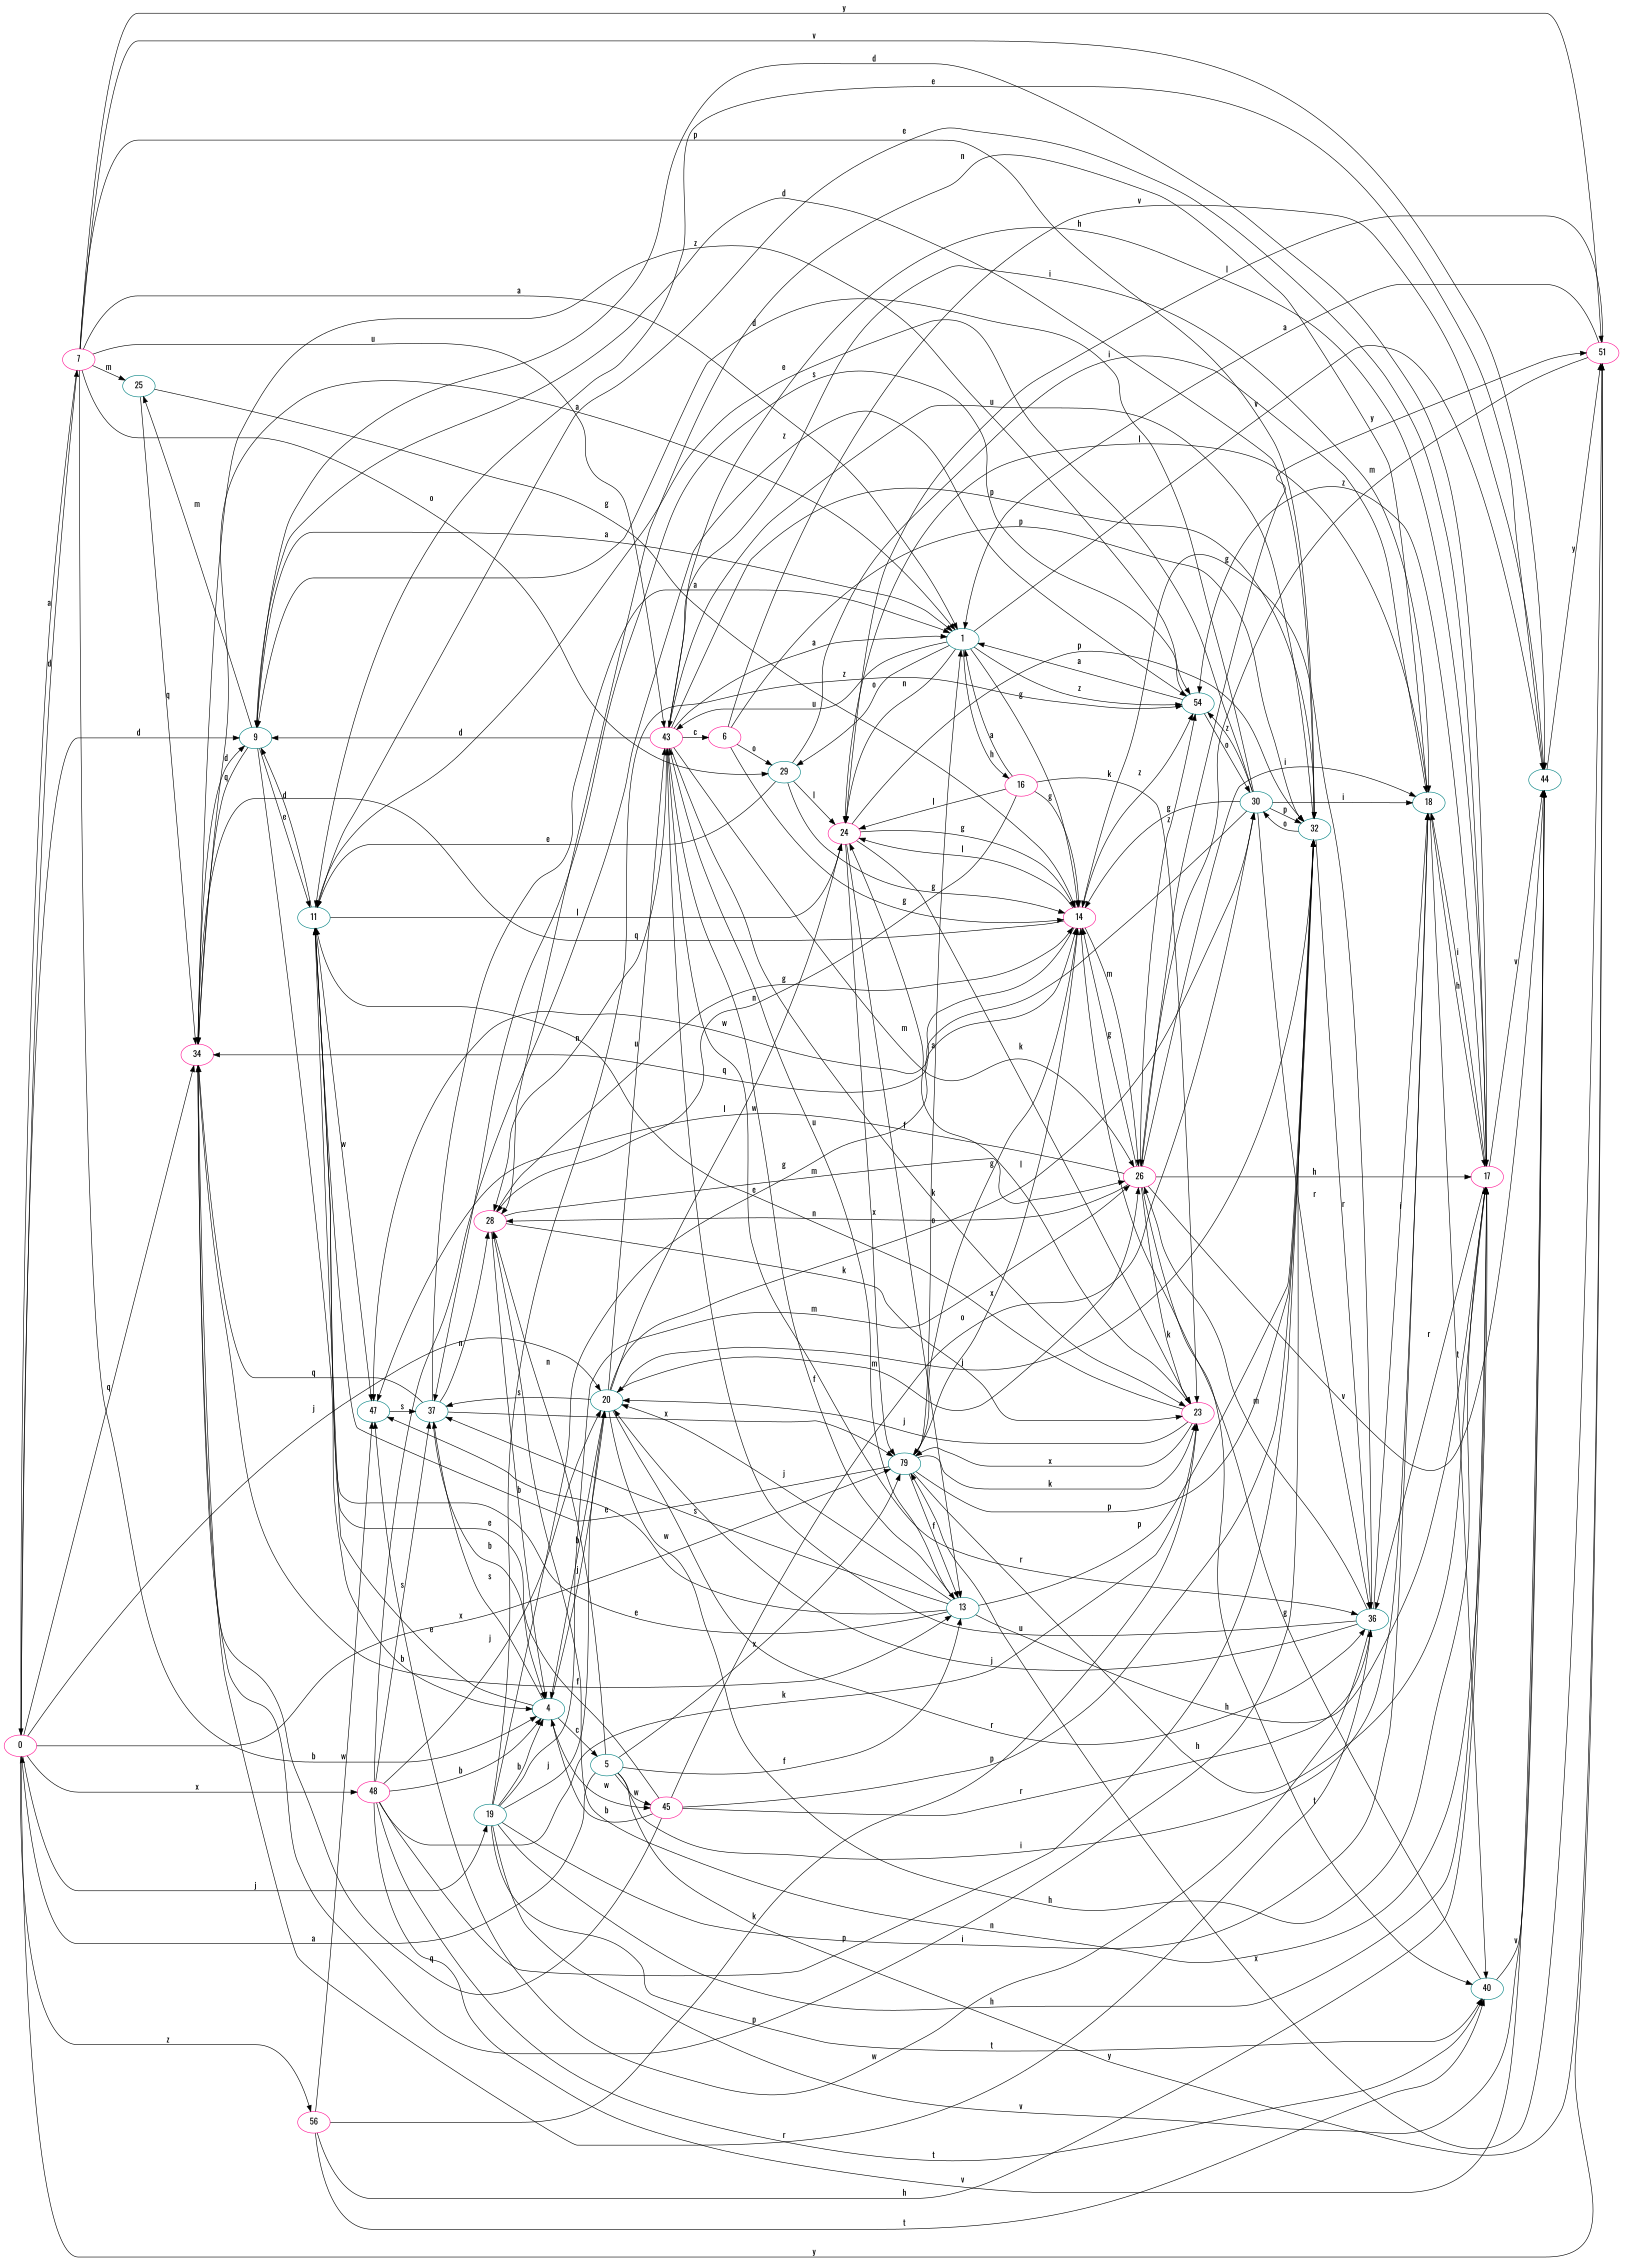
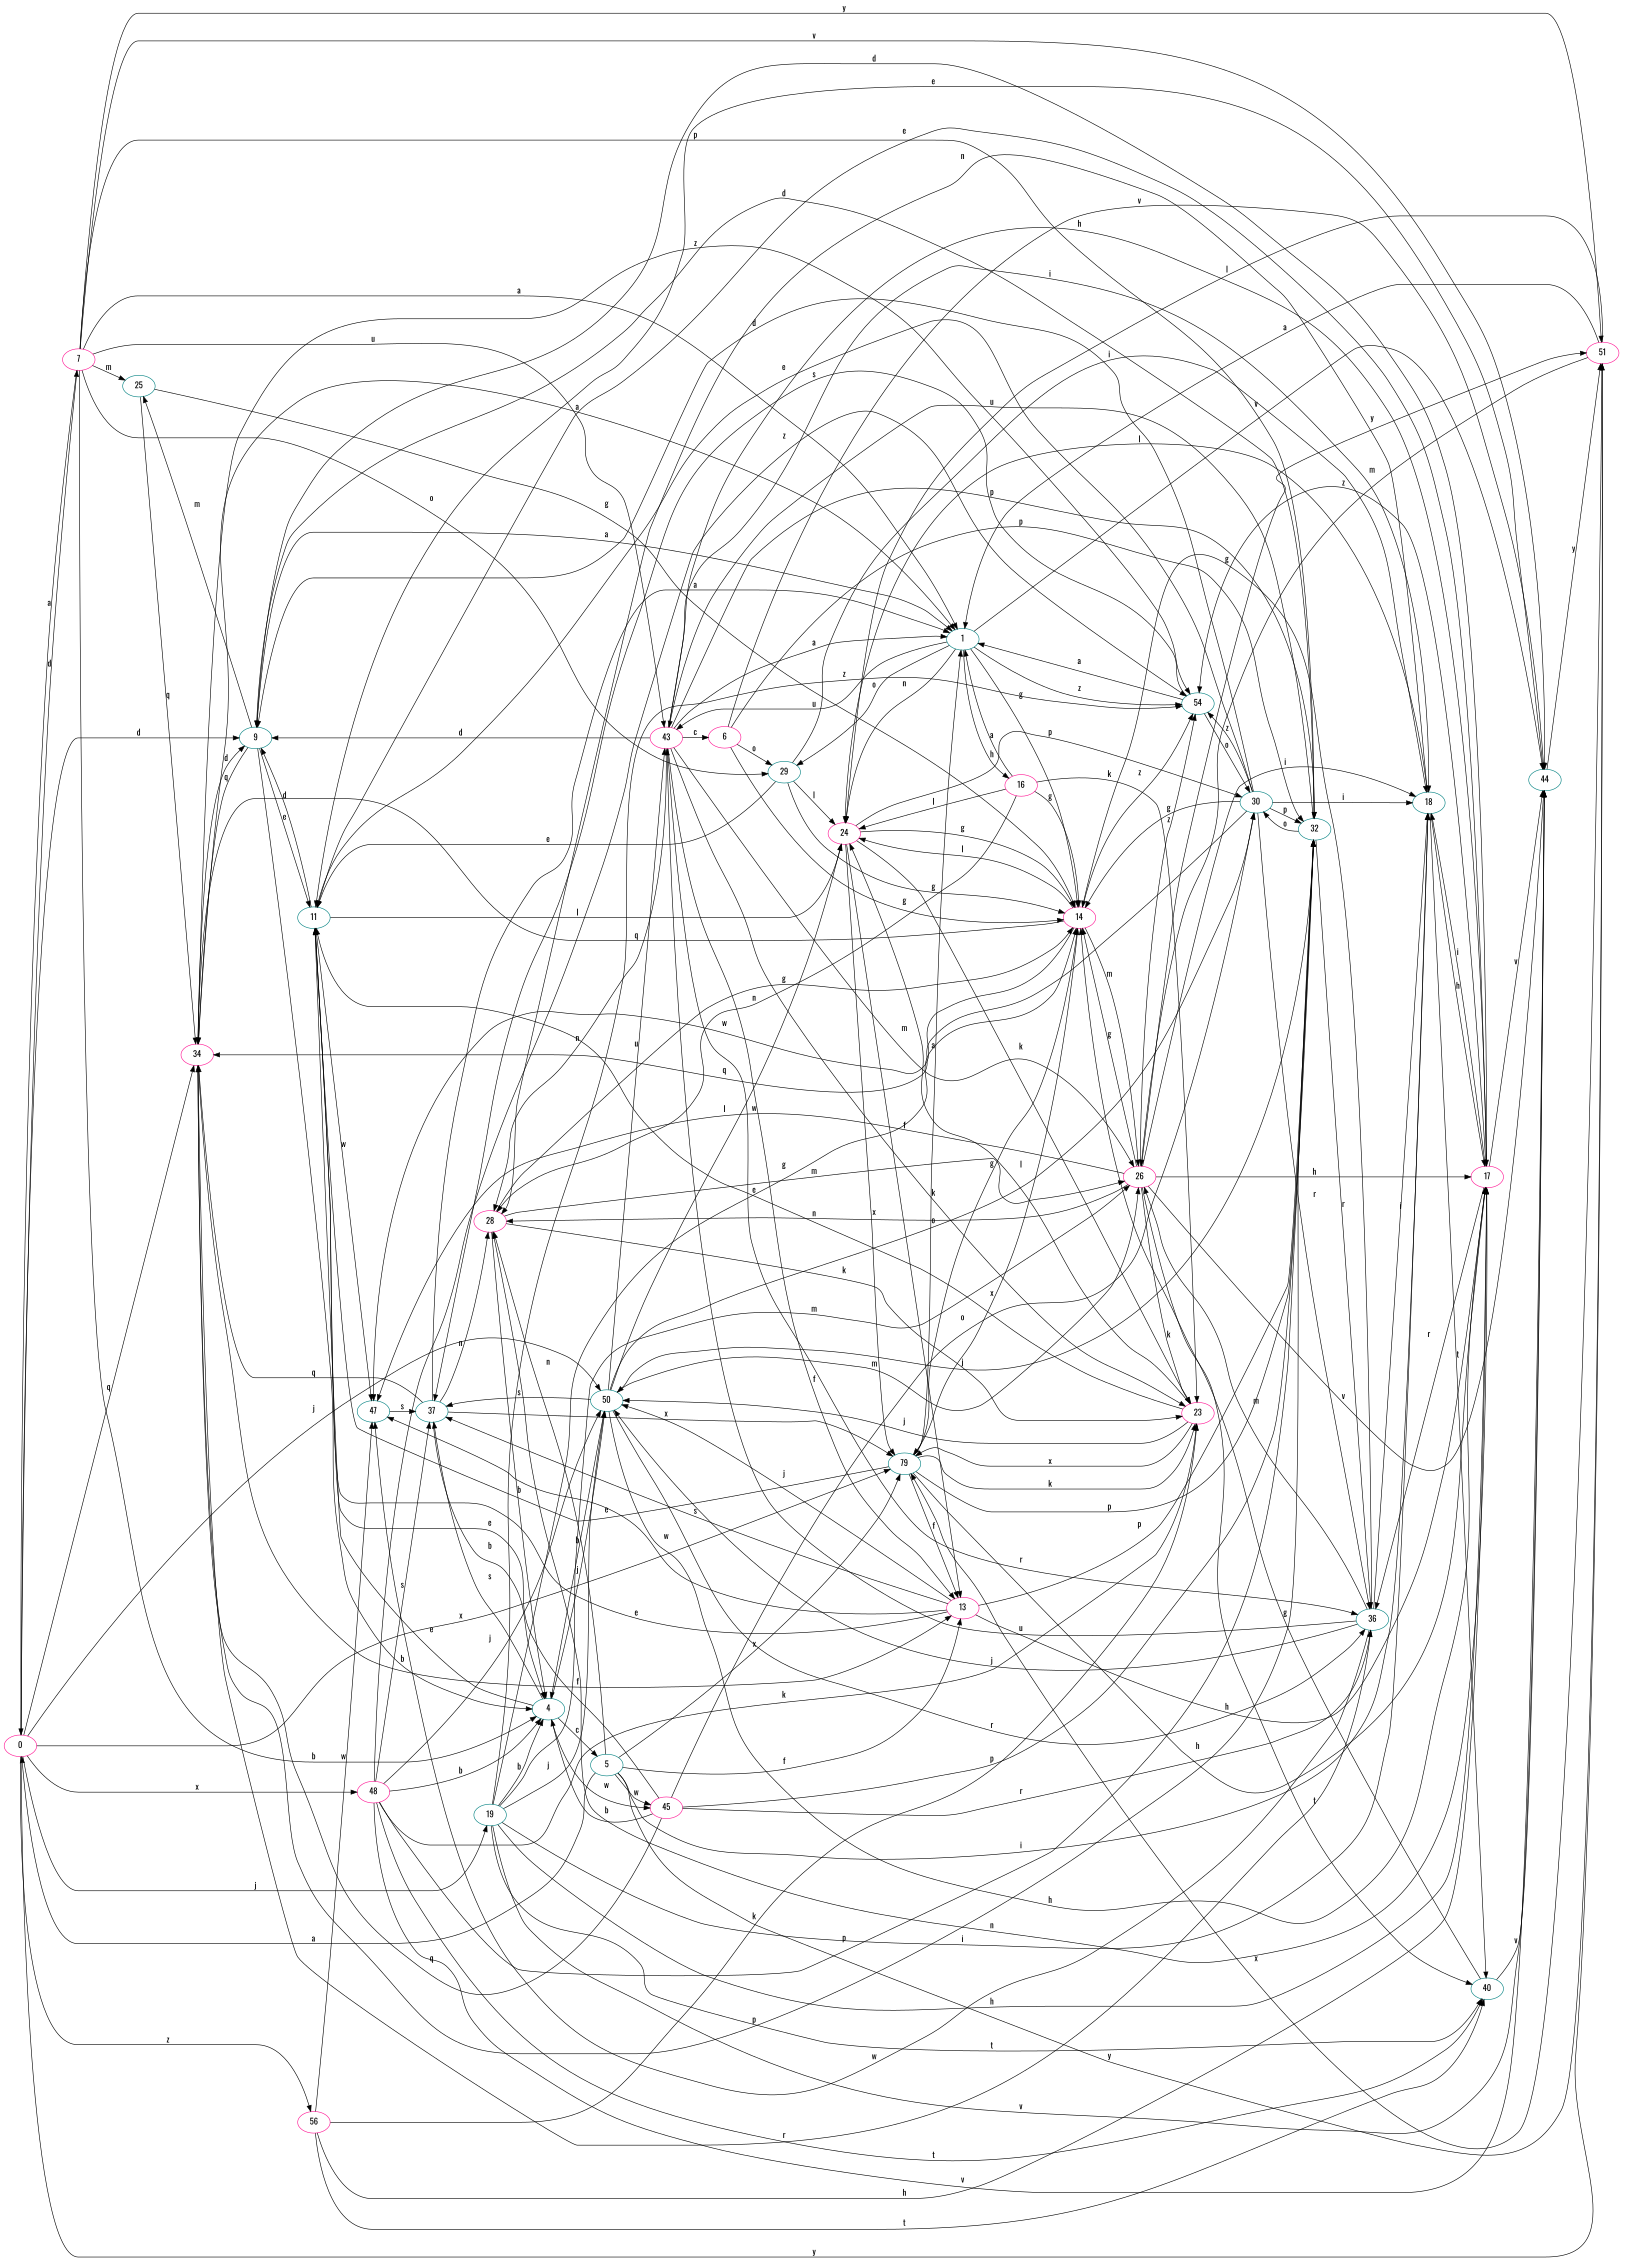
  strict digraph {
    fontname=Oswald
    rankdir=LR
    node [color=teal fontname=Oswald]
    edge [fontname=Oswald]
    0 [color=deeppink]
    7 [color=deeppink]
    9
    19
-   20
+   20 [label=50]
    34 [color=deeppink]
    48 [color=deeppink]
    n8 [label=79]
    51 [color=deeppink]
    n10 [color=deeppink label=56]
    1
    29
    n13 [color=deeppink label=43]
    44
    4
    32
    25
    11
    14 [color=deeppink]
    54
    18
    17 [color=deeppink]
    26 [color=deeppink]
    40
    37
    24 [color=deeppink]
    36
    30
-   13
+   13 [color=deeppink]
    23 [color=deeppink]
    47
    16 [color=deeppink]
    28 [color=deeppink]
    6 [color=deeppink]
    5
    45 [color=deeppink]
    0 -> 7 [label=d]
    0 -> 9 [label=d]
    0 -> 19 [label=j]
    0 -> 20 [label=j]
    0 -> 34 [label=q]
    0 -> 48 [label=x]
    0 -> n8 [label=x]
    0 -> 51 [label=y]
    0 -> n10 [label=z]
    7 -> 0 [label=a]
    7 -> 51 [label=y]
    7 -> 1 [label=a]
    7 -> 29 [label=o]
    7 -> n13 [label=u]
    7 -> 44 [label=v]
    7 -> 4 [label=b]
    7 -> 32 [label=p]
    7 -> 25 [label=m]
    9 -> 34 [label=q]
    9 -> 1 [label=a]
    9 -> 4 [label=b]
    9 -> 25 [label=m]
    9 -> 11 [label=e]
    19 -> 20 [label=j]
    19 -> 44 [label=v]
    19 -> 4 [label=b]
    19 -> 14 [label=g]
    19 -> 54 [label=z]
    19 -> 18 [label=i]
    19 -> 17 [label=h]
    19 -> 26 [label=m]
    19 -> 40 [label=t]
    20 -> n13 [label=u]
    20 -> 4 [label=b]
    20 -> 17 [label=h]
    20 -> 26 [label=m]
    20 -> 37 [label=s]
    20 -> 24 [label=l]
    20 -> 36 [label=r]
    20 -> 30 [label=o]
    34 -> 9 [label=d]
    34 -> 1 [label=a]
    34 -> 32 [label=p]
    34 -> 54 [label=z]
    34 -> 36 [label=r]
    34 -> 13 [label=f]
    48 -> 20 [label=j]
    48 -> 44 [label=v]
    48 -> 4 [label=b]
    48 -> 32 [label=p]
    48 -> 54 [label=z]
    48 -> 40 [label=t]
    48 -> 37 [label=s]
    48 -> 23 [label=k]
    n8 -> 1 [label=a]
    n8 -> 32 [label=p]
    n8 -> 11 [label=e]
    n8 -> 14 [label=g]
    n8 -> 17 [label=h]
    n8 -> 13 [label=f]
    n8 -> 23 [label=k]
    51 -> n8 [label=x]
    51 -> 1 [label=a]
    51 -> 26 [label=m]
    51 -> 24 [label=l]
    n10 -> 17 [label=h]
    n10 -> 40 [label=t]
    n10 -> 23 [label=k]
    n10 -> 47 [label=w]
    1 -> 29 [label=o]
    1 -> n13 [label=u]
    1 -> 44 [label=v]
    1 -> 14 [label=g]
    1 -> 54 [label=z]
    1 -> 24 [label=n]
    1 -> 16 [label=h]
    29 -> 11 [label=e]
    29 -> 14 [label=g]
    29 -> 18 [label=i]
    29 -> 24 [label=l]
    n13 -> 9 [label=d]
    n13 -> 1 [label=a]
    n13 -> 32 [label=p]
    n13 -> 18 [label=i]
    n13 -> 17 [label=h]
    n13 -> 26 [label=m]
    n13 -> 36 [label=r]
    n13 -> 13 [label=f]
    n13 -> 23 [label=k]
    n13 -> 28 [label=n]
    n13 -> 6 [label=c]
    44 -> 51 [label=y]
    44 -> 11 [label=e]
    4 -> 20 [label=j]
    4 -> 11 [label=e]
    4 -> 37 [label=s]
    4 -> 5 [label=c]
    4 -> 45 [label=w]
    32 -> 9 [label=d]
    32 -> 20 [label=j]
    32 -> n13 [label=u]
    32 -> 36 [label=r]
    32 -> 30 [label=o]
    25 -> 34 [label=q]
    25 -> 14 [label=g]
    11 -> 9 [label=d]
    11 -> 24 [label=l]
    11 -> 47 [label=w]
    14 -> 34 [label=q]
    14 -> n8 [label=x]
    14 -> 54 [label=z]
    14 -> 26 [label=m]
    14 -> 24 [label=l]
    14 -> 47 [label=w]
    54 -> 1 [label=a]
    54 -> 37 [label=s]
    54 -> 30 [label=o]
    18 -> 17 [label=h]
    18 -> 40 [label=t]
    18 -> 24 [label=l]
    18 -> 28 [label=n]
    17 -> 9 [label=d]
    17 -> 44 [label=v]
    17 -> 11 [label=e]
    17 -> 54 [label=z]
    17 -> 18 [label=i]
    17 -> 36 [label=r]
    17 -> 28 [label=n]
    26 -> 51 [label=y]
    26 -> 44 [label=v]
    26 -> 14 [label=g]
    26 -> 54 [label=z]
    26 -> 18 [label=i]
    26 -> 17 [label=h]
    26 -> 40 [label=t]
    26 -> 23 [label=k]
    26 -> 47 [label=w]
    26 -> 28 [label=n]
    40 -> 44 [label=v]
    40 -> 14 [label=g]
    37 -> 34 [label=q]
    37 -> n8 [label=x]
    37 -> 1 [label=a]
    37 -> 4 [label=b]
    37 -> 28 [label=n]
    24 -> n8 [label=x]
-   24 -> 32 [label=p]
+   24 -> 30 [label=p]
    24 -> 14 [label=g]
    24 -> 13 [label=f]
    24 -> 23 [label=k]
    36 -> 20 [label=j]
    36 -> n13 [label=u]
    36 -> 14 [label=g]
    36 -> 18 [label=i]
    36 -> 26 [label=m]
    36 -> 47 [label=w]
    30 -> 9 [label=d]
    30 -> 34 [label=q]
    30 -> 32 [label=p]
    30 -> 11 [label=e]
    30 -> 14 [label=g]
    30 -> 54 [label=z]
    30 -> 18 [label=i]
    30 -> 36 [label=r]
    13 -> 20 [label=j]
-   13 -> n13 [label=u]
    13 -> 32 [label=p]
    13 -> 11 [label=e]
    13 -> 17 [label=h]
    13 -> 37 [label=s]
    13 -> 47 [label=w]
    23 -> 20 [label=j]
    23 -> n8 [label=x]
    23 -> 11 [label=e]
    23 -> 24 [label=l]
    47 -> 37 [label=s]
    16 -> 1 [label=a]
    16 -> 14 [label=g]
    16 -> 24 [label=l]
    16 -> 23 [label=k]
    16 -> 28 [label=n]
    28 -> 4 [label=b]
    28 -> 14 [label=g]
    28 -> 26 [label=m]
    28 -> 23 [label=k]
    6 -> 29 [label=o]
    6 -> 44 [label=v]
    6 -> 32 [label=p]
    6 -> 14 [label=g]
    5 -> 0 [label=a]
    5 -> n8 [label=x]
    5 -> 51 [label=y]
    5 -> 18 [label=i]
    5 -> 13 [label=f]
    5 -> 28 [label=n]
    5 -> 45 [label=w]
    45 -> 34 [label=q]
    45 -> 4 [label=b]
    45 -> 32 [label=p]
    45 -> 11 [label=e]
    45 -> 36 [label=r]
    45 -> 30 [label=o]
  }
